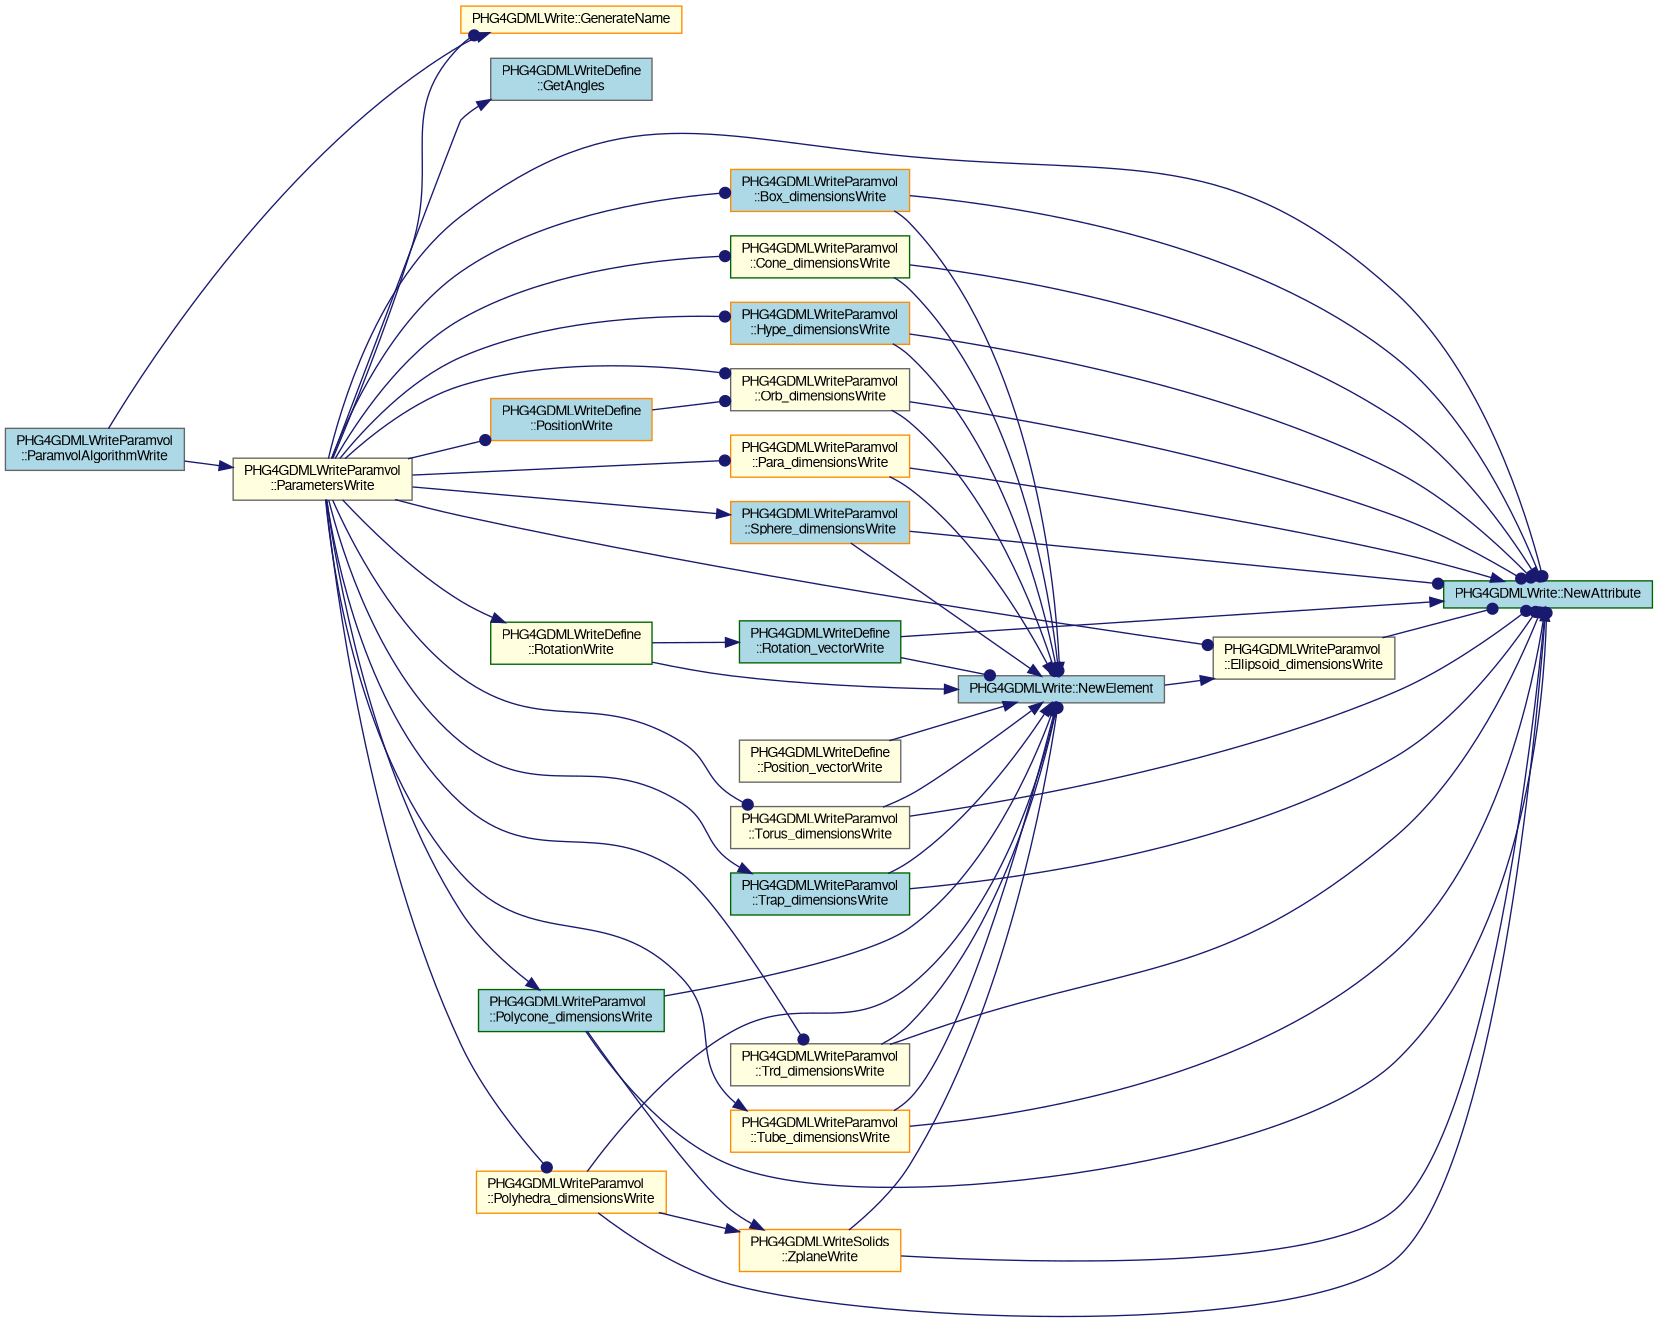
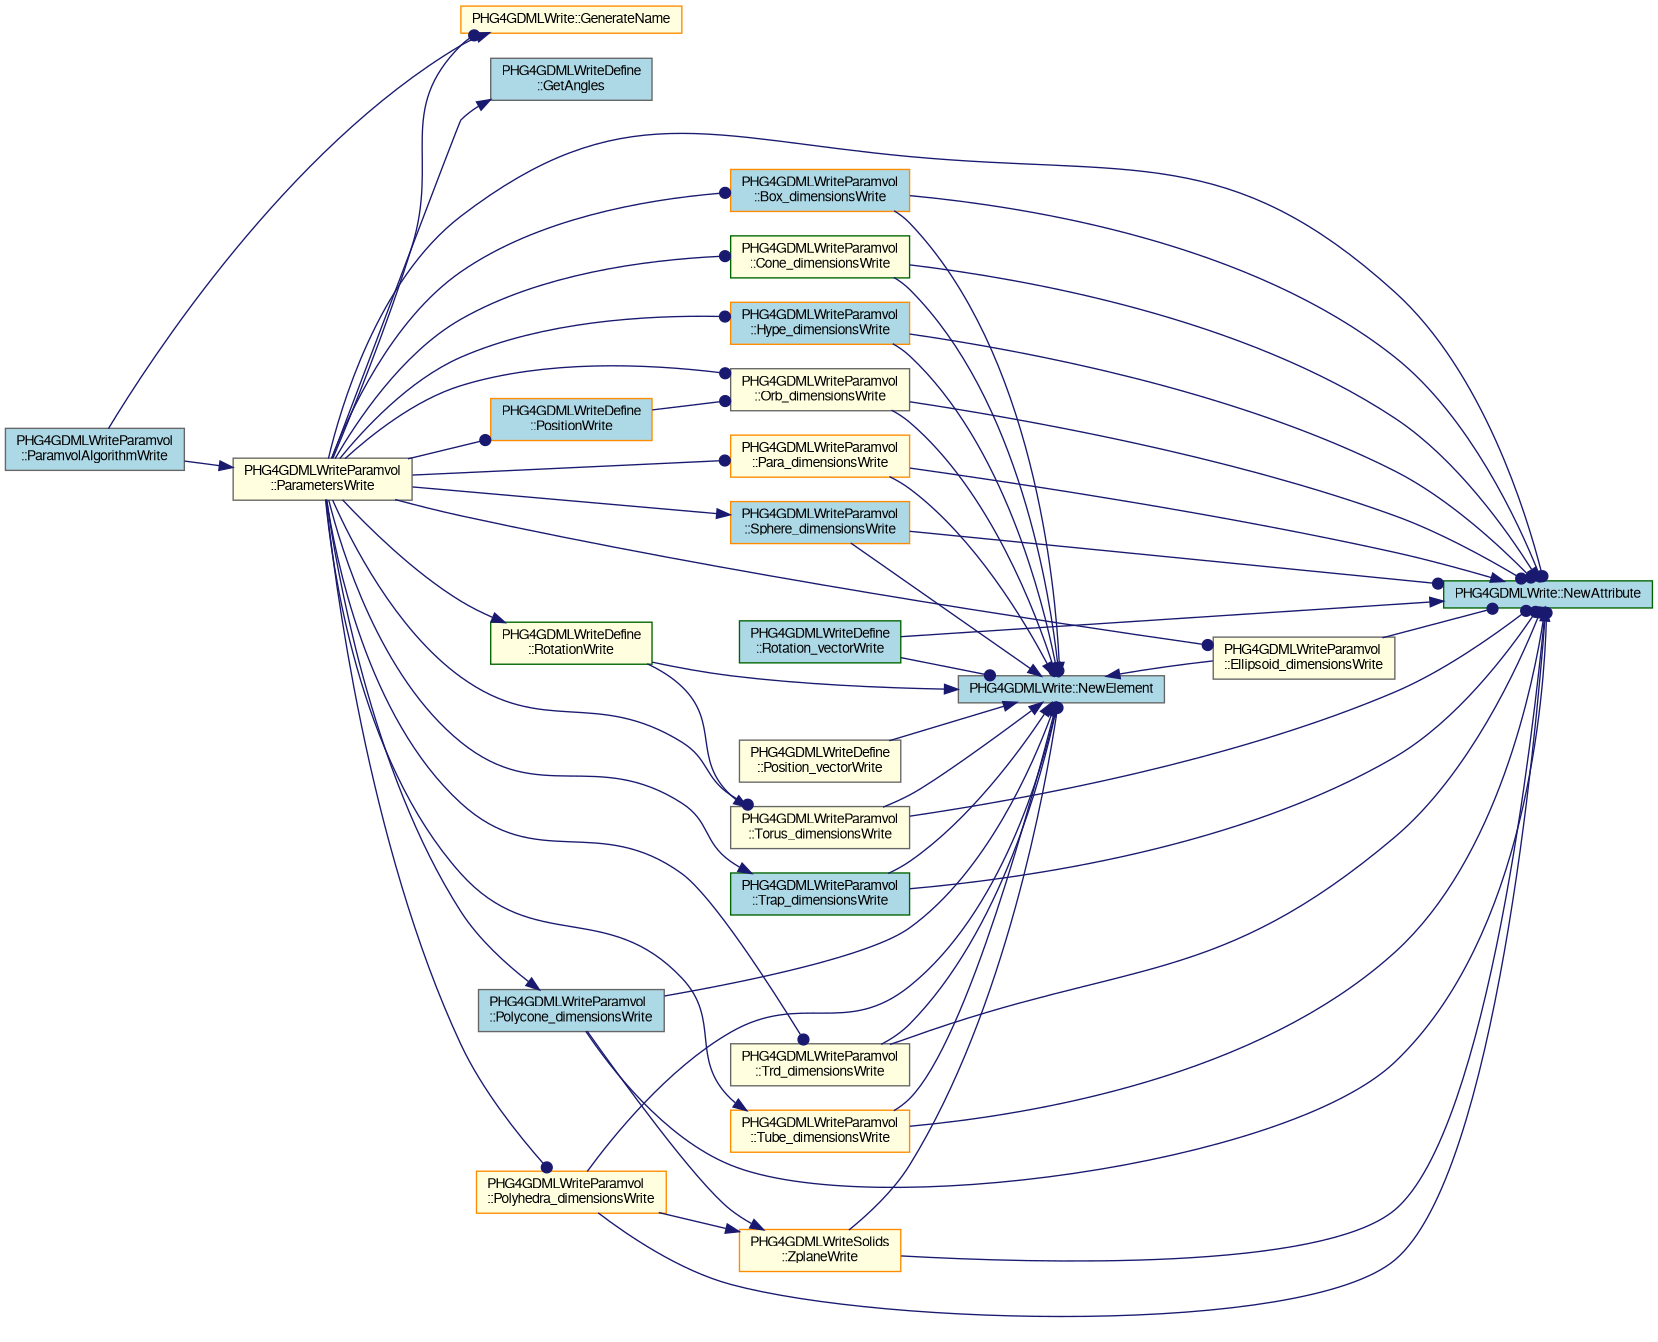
  digraph {
    rankdir=LR
    node [color=gray40 fillcolor=lightyellow fontname=FreeSans fontsize=10 shape=record style=filled]
    edge [arrowhead=dot color=midnightblue fontname=FreeSans fontsize=10 labelfontname=FreeSans labelfontsize=10 style=solid]
    n1 [fillcolor=lightblue fontcolor=black height=0.2 label="PHG4GDMLWriteParamvol\l::ParamvolAlgorithmWrite" width=0.4]
    n2 [color=darkorange height=0.2 label="PHG4GDMLWrite::GenerateName" width=0.4]
    n3 [height=0.2 label="PHG4GDMLWriteParamvol\l::ParametersWrite" width=0.4]
    n4 [color=darkorange fillcolor=lightblue height=0.2 label="PHG4GDMLWriteParamvol\l::Box_dimensionsWrite" width=0.4]
    n5 [color=darkgreen fillcolor=lightblue height=0.2 label="PHG4GDMLWrite::NewAttribute" width=0.4]
    n6 [color=darkgreen height=0.2 label="PHG4GDMLWriteParamvol\l::Cone_dimensionsWrite" width=0.4]
    n7 [height=0.2 label="PHG4GDMLWriteParamvol\l::Ellipsoid_dimensionsWrite" width=0.4]
    n8 [fillcolor=lightblue height=0.2 label="PHG4GDMLWriteDefine\l::GetAngles" width=0.4]
    n9 [color=darkorange fillcolor=lightblue height=0.2 label="PHG4GDMLWriteParamvol\l::Hype_dimensionsWrite" width=0.4]
    n10 [height=0.2 label="PHG4GDMLWriteParamvol\l::Orb_dimensionsWrite" width=0.4]
    n11 [color=darkorange height=0.2 label="PHG4GDMLWriteParamvol\l::Para_dimensionsWrite" width=0.4]
-   n12 [color=darkgreen fillcolor=lightblue height=0.2 label="PHG4GDMLWriteParamvol\l::Polycone_dimensionsWrite" width=0.4]
+   n12 [fillcolor=lightblue height=0.2 label="PHG4GDMLWriteParamvol\l::Polycone_dimensionsWrite" width=0.4]
    n13 [color=darkorange height=0.2 label="PHG4GDMLWriteParamvol\l::Polyhedra_dimensionsWrite" width=0.4]
    n14 [color=darkorange fillcolor=lightblue height=0.2 label="PHG4GDMLWriteDefine\l::PositionWrite" width=0.4]
    n15 [color=darkgreen height=0.2 label="PHG4GDMLWriteDefine\l::RotationWrite" width=0.4]
    n16 [color=darkorange fillcolor=lightblue height=0.2 label="PHG4GDMLWriteParamvol\l::Sphere_dimensionsWrite" width=0.4]
    n17 [height=0.2 label="PHG4GDMLWriteParamvol\l::Torus_dimensionsWrite" width=0.4]
    n18 [color=darkgreen fillcolor=lightblue height=0.2 label="PHG4GDMLWriteParamvol\l::Trap_dimensionsWrite" width=0.4]
    n19 [height=0.2 label="PHG4GDMLWriteParamvol\l::Trd_dimensionsWrite" width=0.4]
    n20 [color=darkorange height=0.2 label="PHG4GDMLWriteParamvol\l::Tube_dimensionsWrite" width=0.4]
    n21 [fillcolor=lightblue height=0.2 label="PHG4GDMLWrite::NewElement" width=0.4]
    n22 [color=darkorange height=0.2 label="PHG4GDMLWriteSolids\l::ZplaneWrite" width=0.4]
    n23 [color=darkgreen fillcolor=lightblue height=0.2 label="PHG4GDMLWriteDefine\l::Rotation_vectorWrite" width=0.4]
    n24 [height=0.2 label="PHG4GDMLWriteDefine\l::Position_vectorWrite" width=0.4]
    n1 -> n2 [arrowhead=normal]
    n1 -> n3 [arrowhead=normal]
    n3 -> n2
    n3 -> n4
    n3 -> n5
    n3 -> n6
    n3 -> n7
    n3 -> n8 [arrowhead=normal]
    n3 -> n9
    n3 -> n10
    n3 -> n11
    n3 -> n12 [arrowhead=normal]
    n3 -> n13
    n3 -> n14
    n3 -> n15 [arrowhead=normal]
    n3 -> n16 [arrowhead=normal]
    n3 -> n17
    n3 -> n18 [arrowhead=normal]
    n3 -> n19
    n3 -> n20 [arrowhead=normal]
    n4 -> n5
    n4 -> n21 [arrowhead=normal]
    n6 -> n5 [arrowhead=normal]
    n6 -> n21
    n7 -> n5
-   n21 -> n7 [arrowhead=normal]
+   n7 -> n21 [arrowhead=normal]
    n9 -> n5
    n9 -> n21 [arrowhead=normal]
    n10 -> n5
    n10 -> n21
    n11 -> n5 [arrowhead=normal]
    n11 -> n21 [arrowhead=normal]
    n12 -> n5
    n12 -> n21 [arrowhead=normal]
    n12 -> n22 [arrowhead=normal]
    n13 -> n5 [arrowhead=normal]
    n13 -> n21
    n13 -> n22 [arrowhead=normal]
    n14 -> n10
    n15 -> n21 [arrowhead=normal]
-   n15 -> n23 [arrowhead=normal]
+   n15 -> n17 [arrowhead=normal]
    n16 -> n5
    n16 -> n21 [arrowhead=normal]
    n17 -> n5
    n17 -> n21 [arrowhead=normal]
    n18 -> n5
    n18 -> n21 [arrowhead=normal]
    n19 -> n5
    n19 -> n21
    n20 -> n5
    n20 -> n21
    n22 -> n5
    n22 -> n21
    n23 -> n5 [arrowhead=normal]
    n23 -> n21
    n24 -> n21 [arrowhead=normal]
  }
